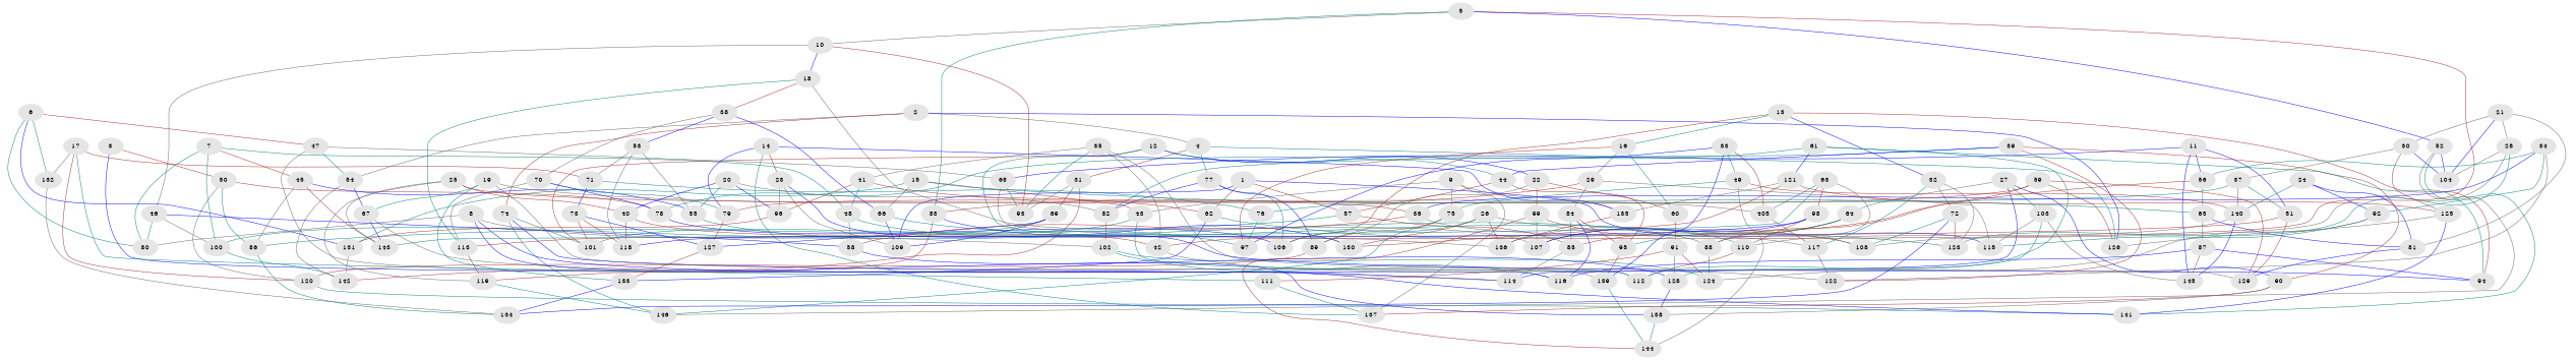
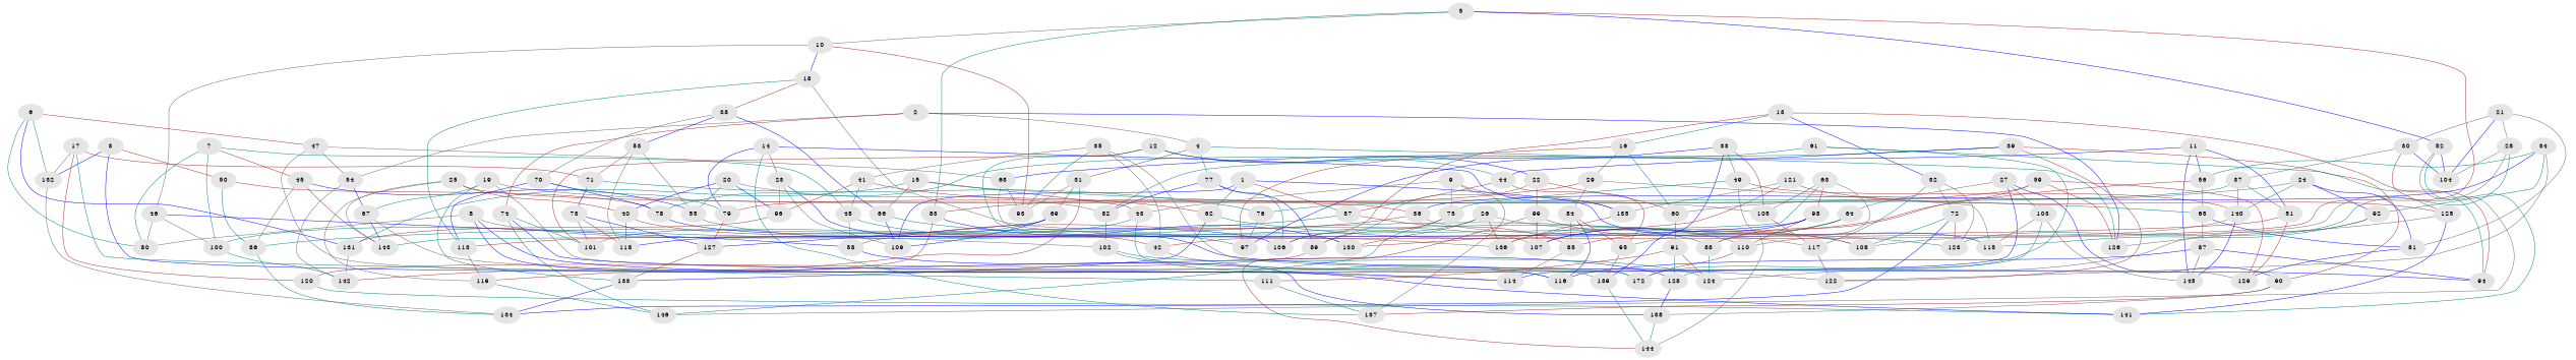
  graph {
    node [color=gray90 style=filled]
    edge [color=brown]
    1
    57
    62
    109
    115
    86
    85
    133
    123
    2
    4
    54
    74
    126
    31
    77
    67
    142
    101
    114
    146
    3
    50
    116
    132
    120
    78
    111
    137
    134
    93
    69
    106
    82
    89
    5
    10
    42
    52
    83
    18
    46
    122
    141
    104
    130
    119
    6
    47
    80
    131
    68
-   112
+   112 [label=172]
    7
    45
    48
    100
    55
    143
    58
    110
    8
    102
    138
    124
    144
    9
    43
    75
    135
    136
    38
    107
    113
    11
    51
    56
    145
    129
    65
    12
    22
    44
    60
    99
    95
    13
    16
    32
    94
    29
    97
    72
    117
    14
    23
    79
    96
    127
    15
    66
    81
    87
    84
    91
    17
    71
    76
    73
    53
    70
    19
-   105 [label=405]
+   105
    139
    20
    40
    118
    88
    21
    28
    30
    108
    37
    125
    24
    92
    140
    25
    36
    26
    27
    64
    90
    103
    128
    33
    49
    34
    35
    41
    39
    59
    61
    121
    63
    98
    1 -- 57
    1 -- 62
    1 -- 109 [color=blue]
    1 -- 115 [color=blue]
    57 -- 86 [color=teal]
    57 -- 85
    62 -- 133 [color=blue]
    62 -- 123 [color=teal]
    86 -- 134 [color=teal]
    85 -- 114 [color=gray40]
    133 -- 134 [color=blue]
    2 -- 4 [color=gray40]
    2 -- 54 [color=gray40]
    2 -- 74
    2 -- 126 [color=blue]
    4 -- 126 [color=teal]
    4 -- 31
    4 -- 77 [color=teal]
    54 -- 67 [color=blue]
    54 -- 142 [color=gray40]
    74 -- 101 [color=teal]
    74 -- 114 [color=blue]
    74 -- 146 [color=teal]
    31 -- 142
    31 -- 93 [color=gray40]
    31 -- 69
    77 -- 106 [color=teal]
    77 -- 82 [color=blue]
    77 -- 89 [color=blue]
    67 -- 114 [color=gray40]
    67 -- 143 [color=blue]
    3 -- 50
    3 -- 116 [color=blue]
+   3 -- 132 [color=blue]
    50 -- 86 [color=teal]
-   50 -- 120 [color=gray40]
    50 -- 78
    132 -- 134 [color=gray40]
    120 -- 141 [color=teal]
    78 -- 106 [color=blue]
    111 -- 137 [color=teal]
    69 -- 109 [color=blue]
    69 -- 100 [color=teal]
    69 -- 127 [color=blue]
    82 -- 102
    89 -- 120
    5 -- 10 [color=gray40]
    5 -- 42
    5 -- 52 [color=blue]
    5 -- 83 [color=teal]
    10 -- 93
    10 -- 18 [color=blue]
    10 -- 46 [color=gray40]
    42 -- 122 [color=gray40]
    52 -- 146 [color=gray40]
    52 -- 141 [color=teal]
    52 -- 104 [color=blue]
    83 -- 130 [color=blue]
    83 -- 119
    18 -- 38
    18 -- 107 [color=gray40]
    18 -- 113 [color=teal]
    46 -- 80 [color=teal]
    46 -- 100 [color=gray40]
    46 -- 58 [color=blue]
    119 -- 146 [color=teal]
    6 -- 132 [color=teal]
    6 -- 47
    6 -- 80 [color=teal]
    6 -- 131 [color=blue]
    47 -- 54 [color=teal]
    47 -- 68 [color=gray40]
    47 -- 112 [color=gray40]
    131 -- 142 [color=gray40]
    68 -- 93 [color=teal]
    68 -- 136 [color=gray40]
    7 -- 80 [color=teal]
    7 -- 45
    7 -- 48 [color=teal]
    7 -- 100 [color=teal]
    45 -- 86 [color=gray40]
    45 -- 55 [color=blue]
    45 -- 143
    48 -- 58 [color=gray40]
    48 -- 110 [color=teal]
    100 -- 142 [color=teal]
    55 -- 88 [color=teal]
    58 -- 128 [color=blue]
    110 -- 112
    8 -- 141 [color=blue]
    8 -- 80 [color=gray40]
    8 -- 102 [color=gray40]
    8 -- 138 [color=blue]
    102 -- 116 [color=teal]
    102 -- 124 [color=teal]
    138 -- 144 [color=teal]
    9 -- 137 [color=gray40]
    9 -- 43 [color=gray40]
    9 -- 75 [color=gray40]
    9 -- 135 [color=gray40]
    43 -- 101 [color=teal]
    43 -- 112 [color=teal]
    75 -- 146 [color=teal]
    75 -- 89
    135 -- 136
    38 -- 66 [color=blue]
    38 -- 53 [color=blue]
    38 -- 70 [color=gray40]
    113 -- 119
    11 -- 68 [color=blue]
    11 -- 51 [color=blue]
    11 -- 56 [color=blue]
    11 -- 145 [color=blue]
    51 -- 113
    51 -- 129
    56 -- 85
    56 -- 65 [color=teal]
    65 -- 81 [color=blue]
    65 -- 87 [color=teal]
    12 -- 101
    12 -- 130 [color=teal]
    12 -- 22 [color=blue]
    12 -- 44 [color=teal]
    22 -- 89 [color=gray40]
    22 -- 60
    22 -- 99
    44 -- 57
    44 -- 95
    60 -- 91
    99 -- 144
-   99 -- 107 [color=gray40]
+   99 -- 107 [color=blue]
    99 -- 108
    95 -- 139
    13 -- 106
    13 -- 16 [color=teal]
    13 -- 32 [color=blue]
    13 -- 94
    16 -- 60 [color=teal]
    16 -- 29 [color=gray40]
    16 -- 97
    32 -- 123 [color=gray40]
    32 -- 72 [color=gray40]
    32 -- 117 [color=teal]
    29 -- 115 [color=gray40]
    29 -- 83
    29 -- 84 [color=gray40]
    72 -- 123
    72 -- 134 [color=blue]
    72 -- 108 [color=teal]
    117 -- 122
    14 -- 137 [color=teal]
    14 -- 135 [color=blue]
    14 -- 23
    14 -- 79 [color=blue]
    23 -- 109 [color=gray40]
    23 -- 94 [color=blue]
    23 -- 96 [color=gray40]
    79 -- 127
    96 -- 131
    127 -- 133
    15 -- 131 [color=teal]
    15 -- 43
    15 -- 65 [color=teal]
    15 -- 66 [color=gray40]
    66 -- 109 [color=blue]
    66 -- 97 [color=teal]
    81 -- 129 [color=blue]
    87 -- 116 [color=blue]
    87 -- 145
    87 -- 94 [color=blue]
    84 -- 85 [color=gray40]
    84 -- 116 [color=blue]
    84 -- 95
    91 -- 111
    91 -- 124
    91 -- 128 [color=teal]
    17 -- 132 [color=gray40]
    17 -- 120
    17 -- 111 [color=teal]
    17 -- 71
    71 -- 76 [color=teal]
    71 -- 73 [color=blue]
    76 -- 97 [color=teal]
    73 -- 101
    73 -- 127 [color=blue]
    73 -- 118
    53 -- 55 [color=gray40]
    53 -- 71 [color=gray40]
    53 -- 118 [color=gray40]
    70 -- 78 [color=blue]
-   70 -- 113 [color=gray40]
+   70 -- 113 [color=blue]
    70 -- 79 [color=teal]
    19 -- 133 [color=teal]
    19 -- 67 [color=teal]
    19 -- 105 [color=gray40]
    19 -- 139 [color=gray40]
    105 -- 117
    139 -- 144 [color=teal]
    20 -- 82 [color=gray40]
    20 -- 55 [color=teal]
    20 -- 96 [color=blue]
    20 -- 40 [color=blue]
    40 -- 42
    40 -- 118
    88 -- 124 [color=teal]
    21 -- 104 [color=blue]
    21 -- 81 [color=gray40]
    21 -- 28 [color=gray40]
    21 -- 30 [color=gray40]
    28 -- 123 [color=teal]
    28 -- 104 [color=gray40]
    28 -- 108 [color=gray40]
    30 -- 104 [color=blue]
    30 -- 37 [color=gray40]
    30 -- 125
    37 -- 51 [color=teal]
    37 -- 76 [color=teal]
    37 -- 140 [color=gray40]
    125 -- 126 [color=gray40]
    125 -- 141 [color=blue]
+   24 -- 60 [color=gray40]
    24 -- 81 [color=blue]
    24 -- 92 [color=blue]
    24 -- 140 [color=teal]
    92 -- 115 [color=teal]
    92 -- 124 [color=gray40]
    140 -- 110 [color=gray40]
    140 -- 145 [color=blue]
    25 -- 119 [color=gray40]
    25 -- 143 [color=gray40]
    25 -- 40
    25 -- 36
    36 -- 58
    36 -- 117 [color=gray40]
    26 -- 106 [color=teal]
    26 -- 130
    26 -- 136
    26 -- 108 [color=gray40]
    27 -- 114 [color=blue]
    27 -- 64 [color=gray40]
    27 -- 90 [color=blue]
    27 -- 103 [color=teal]
    64 -- 136 [color=gray40]
    64 -- 107 [color=gray40]
    64 -- 95 [color=teal]
    90 -- 137
    90 -- 138 [color=gray40]
    103 -- 115 [color=gray40]
    103 -- 145 [color=gray40]
    103 -- 128 [color=teal]
    128 -- 138 [color=blue]
    33 -- 97 [color=blue]
    33 -- 105
    33 -- 139 [color=blue]
    33 -- 49 [color=teal]
    49 -- 144 [color=gray40]
    49 -- 75 [color=teal]
    49 -- 140
    34 -- 122 [color=gray40]
    34 -- 56 [color=teal]
    34 -- 92 [color=teal]
    34 -- 36 [color=blue]
    35 -- 93 [color=teal]
    35 -- 42 [color=gray40]
    35 -- 129 [color=gray40]
    35 -- 41 [color=gray40]
    41 -- 62
    41 -- 48 [color=teal]
    41 -- 96
    39 -- 82 [color=teal]
    39 -- 122
    39 -- 44 [color=blue]
    39 -- 90
    59 -- 126
    59 -- 129
    59 -- 79
    59 -- 88
    61 -- 78 [color=teal]
    61 -- 112 [color=teal]
    61 -- 94 [color=teal]
-   61 -- 121 [color=blue]
    121 -- 130
    121 -- 135 [color=gray40]
    121 -- 125
    63 -- 143 [color=teal]
    63 -- 105 [color=teal]
    63 -- 88 [color=gray40]
    63 -- 98
    98 -- 110
    98 -- 107 [color=blue]
    98 -- 118 [color=blue]
  }
